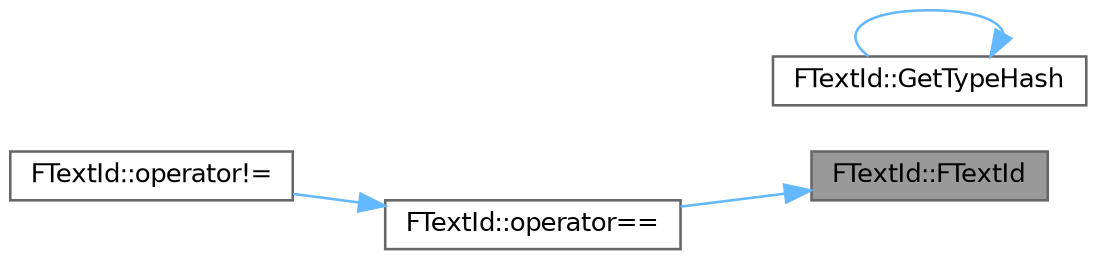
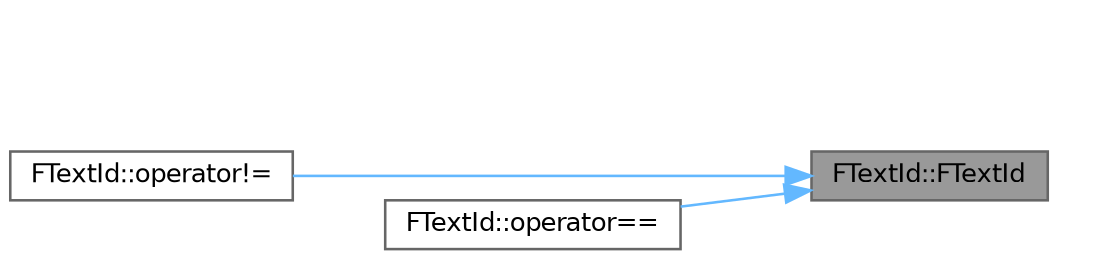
  digraph {
    rankdir=RL
    node [color=grey40 fillcolor=white fontname=Helvetica fontsize=10 shape=box style=filled]
    edge [color=steelblue1 dir=back fontname=Helvetica fontsize=10 labelfontname=Helvetica labelfontsize=10 style=solid]
    n1 [color=gray40 fillcolor=grey60 fontcolor=black height=0.2 label="FTextId::FTextId" width=0.4]
    n2 [height=0.2 label="FTextId::operator!=" width=0.4]
    n3 [height=0.2 label="FTextId::operator==" width=0.4]
-   n4 [height=0.2 label="FTextId::GetTypeHash" width=0.4]
-   n3 -> n2
+   n1 -> n2
    n1 -> n3
-   n4 -> n4
  }
